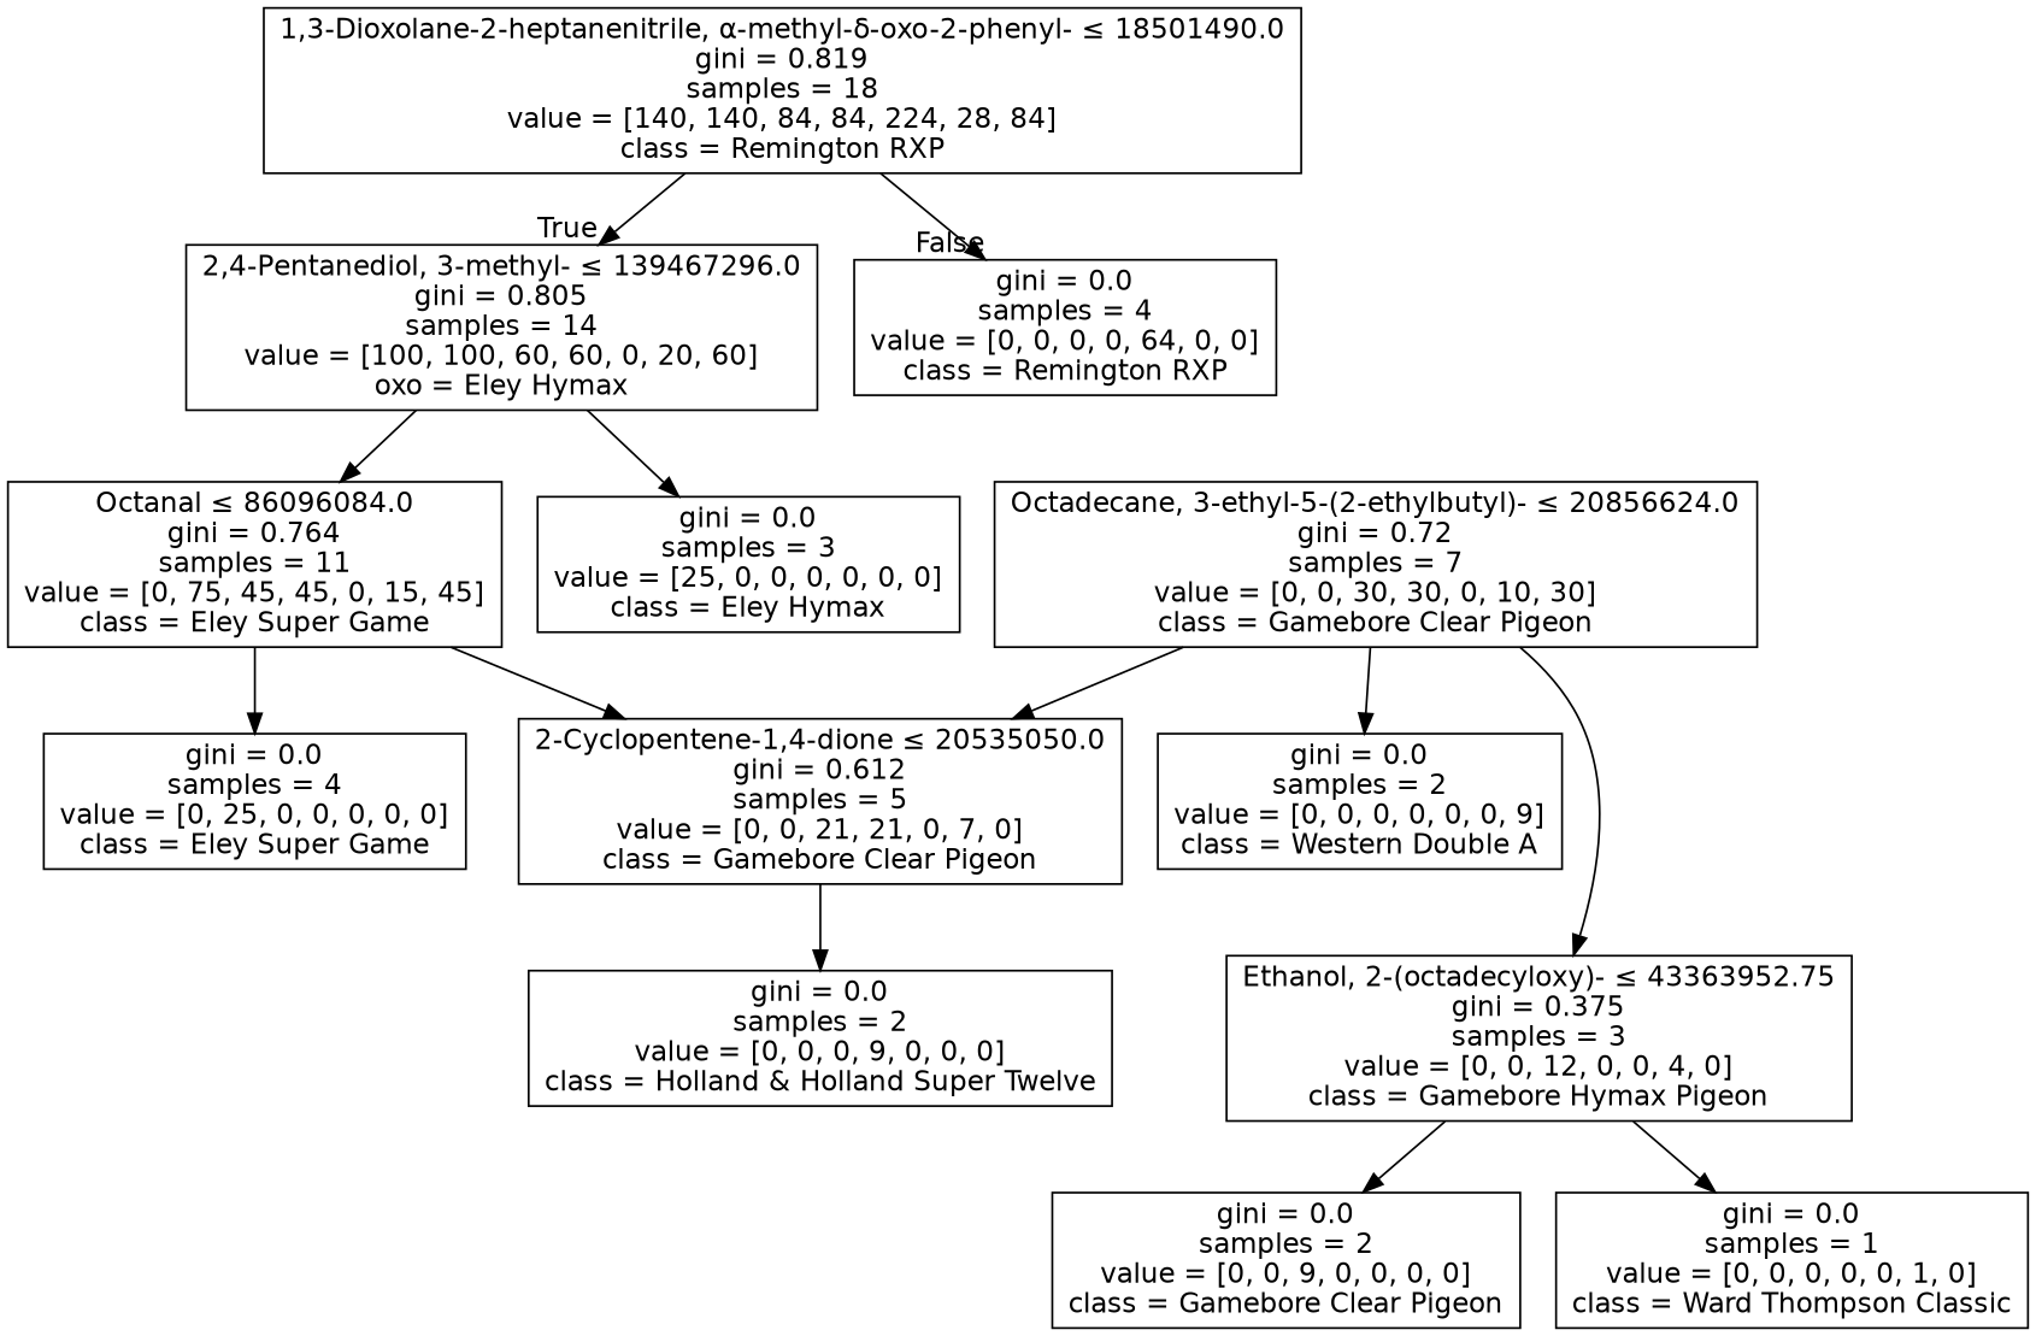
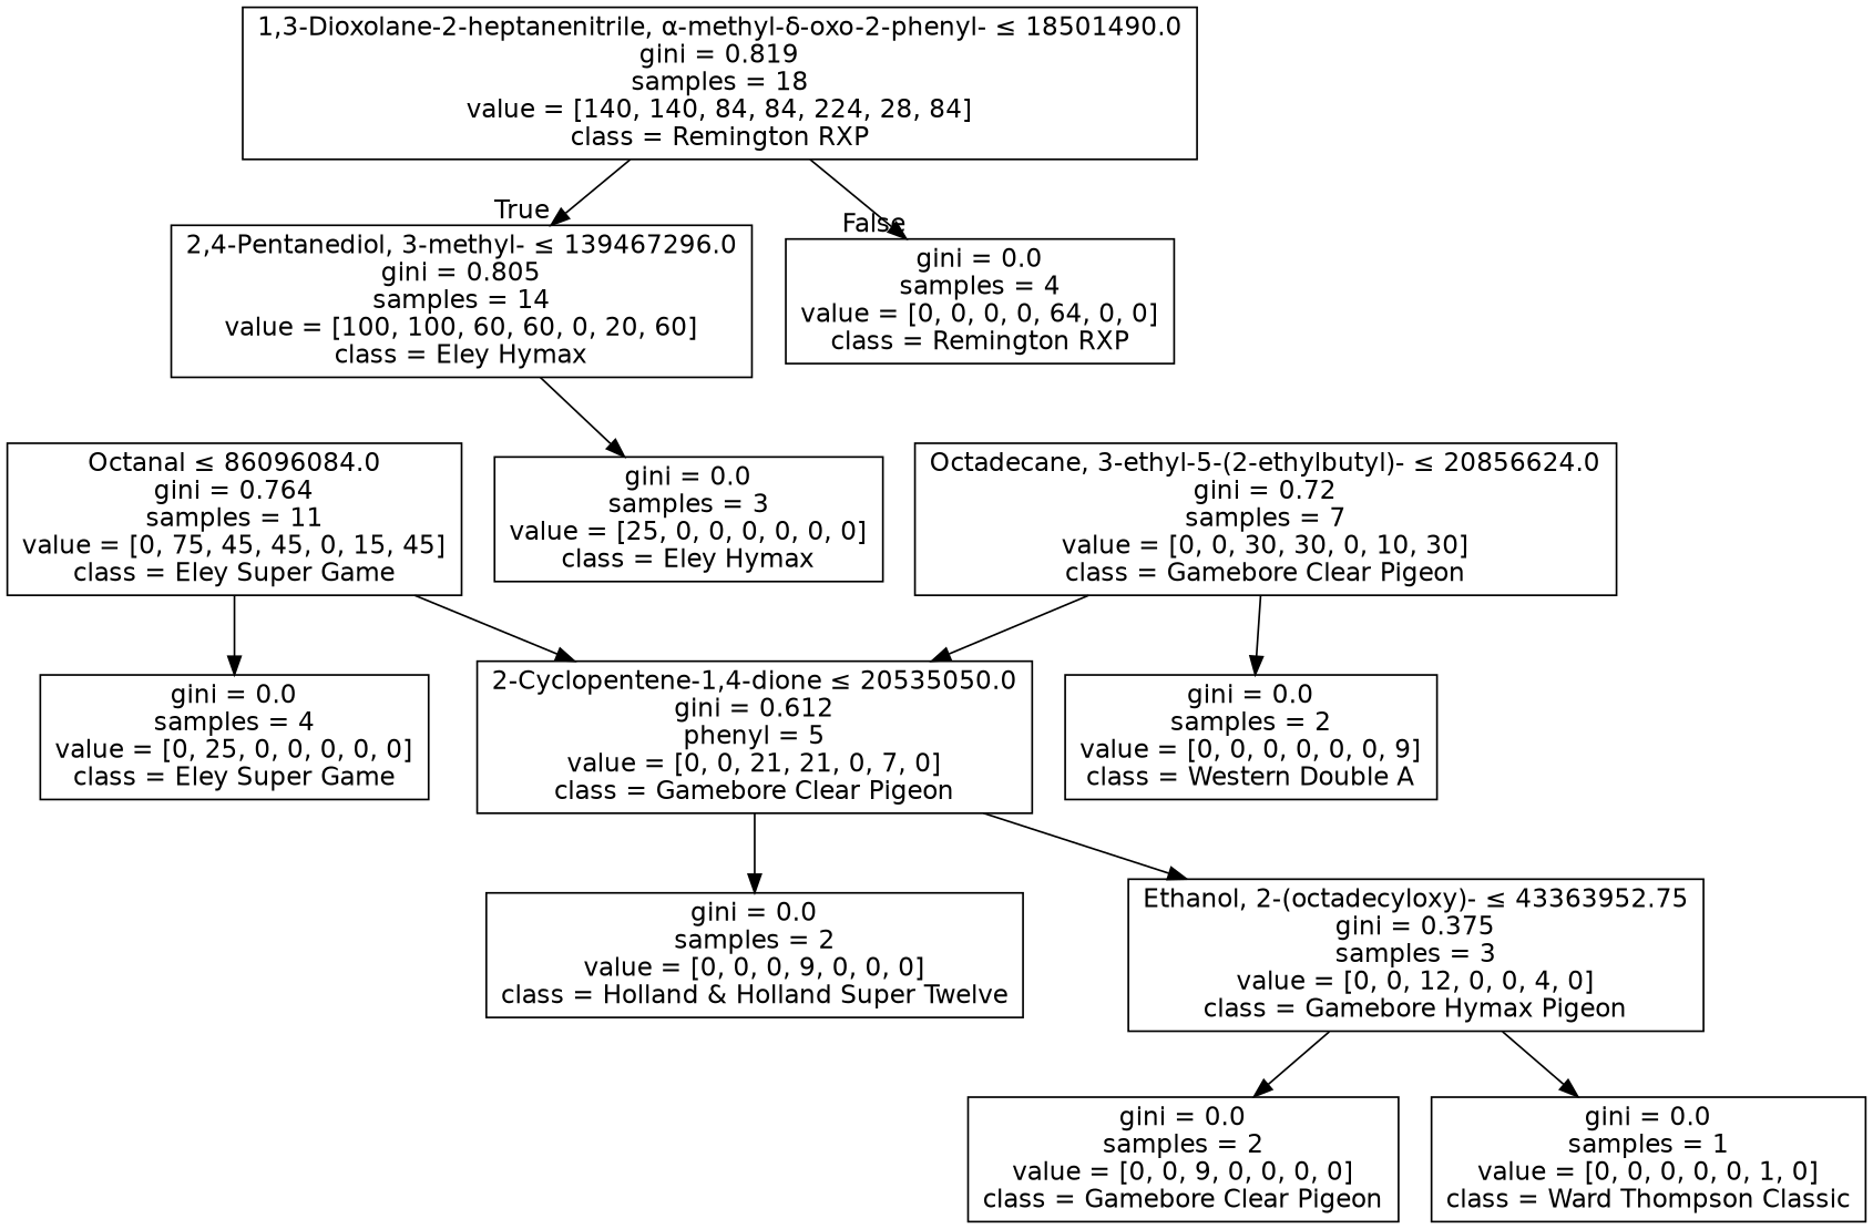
  digraph {
    node [fontname=helvetica shape=box]
    edge [fontname=helvetica]
    n1 [label=<1,3-Dioxolane-2-heptanenitrile, α-methyl-δ-oxo-2-phenyl- &le; 18501490.0<br/>gini = 0.819<br/>samples = 18<br/>value = [140, 140, 84, 84, 224, 28, 84]<br/>class = Remington RXP>]
-   n2 [label=<2,4-Pentanediol, 3-methyl- &le; 139467296.0<br/>gini = 0.805<br/>samples = 14<br/>value = [100, 100, 60, 60, 0, 20, 60]<br/>oxo = Eley Hymax>]
+   n2 [label=<2,4-Pentanediol, 3-methyl- &le; 139467296.0<br/>gini = 0.805<br/>samples = 14<br/>value = [100, 100, 60, 60, 0, 20, 60]<br/>class = Eley Hymax>]
    n3 [label=<gini = 0.0<br/>samples = 4<br/>value = [0, 0, 0, 0, 64, 0, 0]<br/>class = Remington RXP>]
    n4 [label=<Octanal &le; 86096084.0<br/>gini = 0.764<br/>samples = 11<br/>value = [0, 75, 45, 45, 0, 15, 45]<br/>class = Eley Super Game>]
    n5 [label=<gini = 0.0<br/>samples = 3<br/>value = [25, 0, 0, 0, 0, 0, 0]<br/>class = Eley Hymax>]
    n6 [label=<gini = 0.0<br/>samples = 4<br/>value = [0, 25, 0, 0, 0, 0, 0]<br/>class = Eley Super Game>]
-   n7 [label=<2-Cyclopentene-1,4-dione &le; 20535050.0<br/>gini = 0.612<br/>samples = 5<br/>value = [0, 0, 21, 21, 0, 7, 0]<br/>class = Gamebore Clear Pigeon>]
+   n7 [label=<2-Cyclopentene-1,4-dione &le; 20535050.0<br/>gini = 0.612<br/>phenyl = 5<br/>value = [0, 0, 21, 21, 0, 7, 0]<br/>class = Gamebore Clear Pigeon>]
    n8 [label=<Octadecane, 3-ethyl-5-(2-ethylbutyl)- &le; 20856624.0<br/>gini = 0.72<br/>samples = 7<br/>value = [0, 0, 30, 30, 0, 10, 30]<br/>class = Gamebore Clear Pigeon>]
    n9 [label=<gini = 0.0<br/>samples = 2<br/>value = [0, 0, 0, 0, 0, 0, 9]<br/>class = Western Double A>]
    n10 [label=<Ethanol, 2-(octadecyloxy)- &le; 43363952.75<br/>gini = 0.375<br/>samples = 3<br/>value = [0, 0, 12, 0, 0, 4, 0]<br/>class = Gamebore Hymax Pigeon>]
    n11 [label=<gini = 0.0<br/>samples = 2<br/>value = [0, 0, 0, 9, 0, 0, 0]<br/>class = Holland &amp; Holland Super Twelve>]
    n12 [label=<gini = 0.0<br/>samples = 2<br/>value = [0, 0, 9, 0, 0, 0, 0]<br/>class = Gamebore Clear Pigeon>]
    n13 [label=<gini = 0.0<br/>samples = 1<br/>value = [0, 0, 0, 0, 0, 1, 0]<br/>class = Ward Thompson Classic>]
    n1 -> n2 [headlabel=True labelangle=45 labeldistance=2.5]
    n1 -> n3 [headlabel=False labelangle=-45 labeldistance=2.5]
-   n2 -> n4
    n2 -> n5
    n4 -> n6
    n4 -> n7
-   n8 -> n10
+   n7 -> n10
    n7 -> n11
    n8 -> n7
    n8 -> n9
    n10 -> n12
    n10 -> n13
  }
